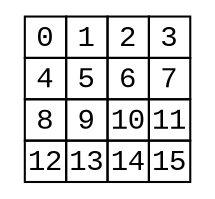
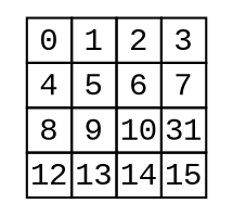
  digraph {
    fontname="Liberation Mono"
-   n1 [label=<<TABLE BORDER="0" CELLBORDER="1" CELLSPACING="0"> <TR> <TD width="20" height="20" fixedsize="true">0</TD> <TD width="20" height="20" fixedsize="true">1</TD> <TD width="20" height="20" fixedsize="true">2</TD> <TD width="20" height="20" fixedsize="true">3</TD> </TR> <TR> <TD width="20" height="20" fixedsize="true">4</TD> <TD width="20" height="20" fixedsize="true">5</TD> <TD width="20" height="20" fixedsize="true">6</TD> <TD width="20" height="20" fixedsize="true">7</TD> </TR> <TR> <TD width="20" height="20" fixedsize="true">8</TD> <TD width="20" height="20" fixedsize="true">9</TD> <TD width="20" height="20" fixedsize="true">10</TD> <TD width="20" height="20" fixedsize="true">11</TD> </TR> <TR> <TD width="20" height="20" fixedsize="true">12</TD> <TD width="20" height="20" fixedsize="true">13</TD> <TD width="20" height="20" fixedsize="true">14</TD> <TD width="20" height="20" fixedsize="true">15</TD> </TR>  </TABLE>> shape=plaintext fontname="Liberation Mono"]
+   n1 [label=<<TABLE BORDER="0" CELLBORDER="1" CELLSPACING="0"> <TR> <TD width="20" height="20" fixedsize="true">0</TD> <TD width="20" height="20" fixedsize="true">1</TD> <TD width="20" height="20" fixedsize="true">2</TD> <TD width="20" height="20" fixedsize="true">3</TD> </TR> <TR> <TD width="20" height="20" fixedsize="true">4</TD> <TD width="20" height="20" fixedsize="true">5</TD> <TD width="20" height="20" fixedsize="true">6</TD> <TD width="20" height="20" fixedsize="true">7</TD> </TR> <TR> <TD width="20" height="20" fixedsize="true">8</TD> <TD width="20" height="20" fixedsize="true">9</TD> <TD width="20" height="20" fixedsize="true">10</TD> <TD width="20" height="20" fixedsize="true">31</TD> </TR> <TR> <TD width="20" height="20" fixedsize="true">12</TD> <TD width="20" height="20" fixedsize="true">13</TD> <TD width="20" height="20" fixedsize="true">14</TD> <TD width="20" height="20" fixedsize="true">15</TD> </TR>  </TABLE>> shape=plaintext fontname="Liberation Mono"]
  }
